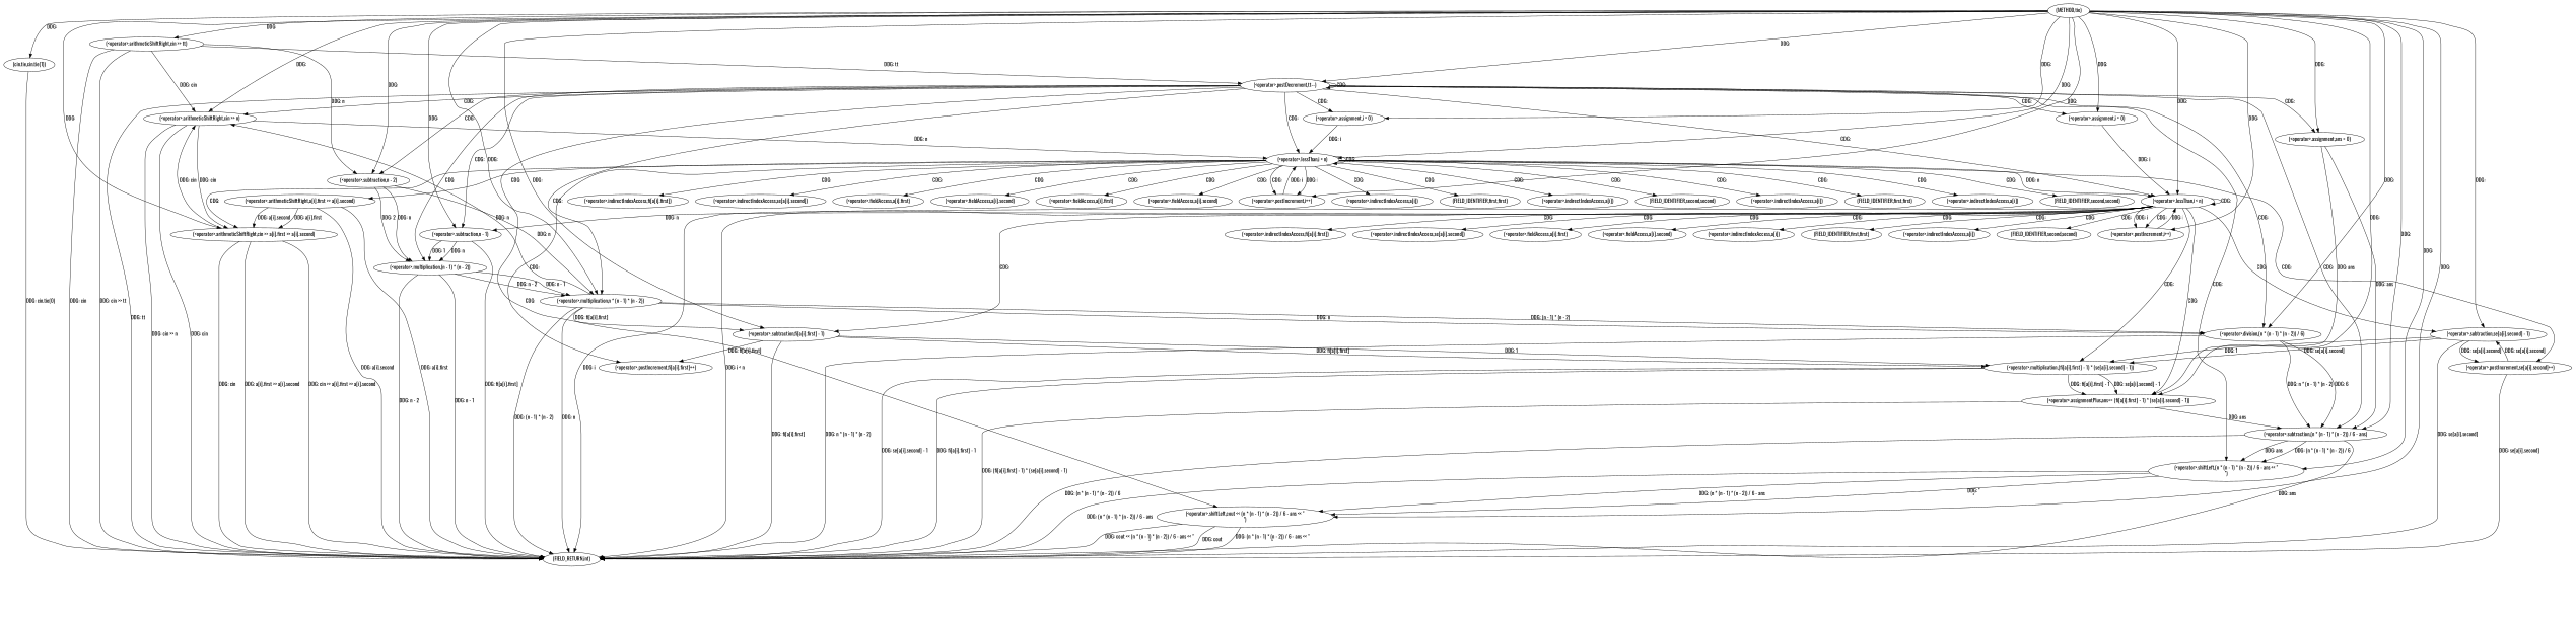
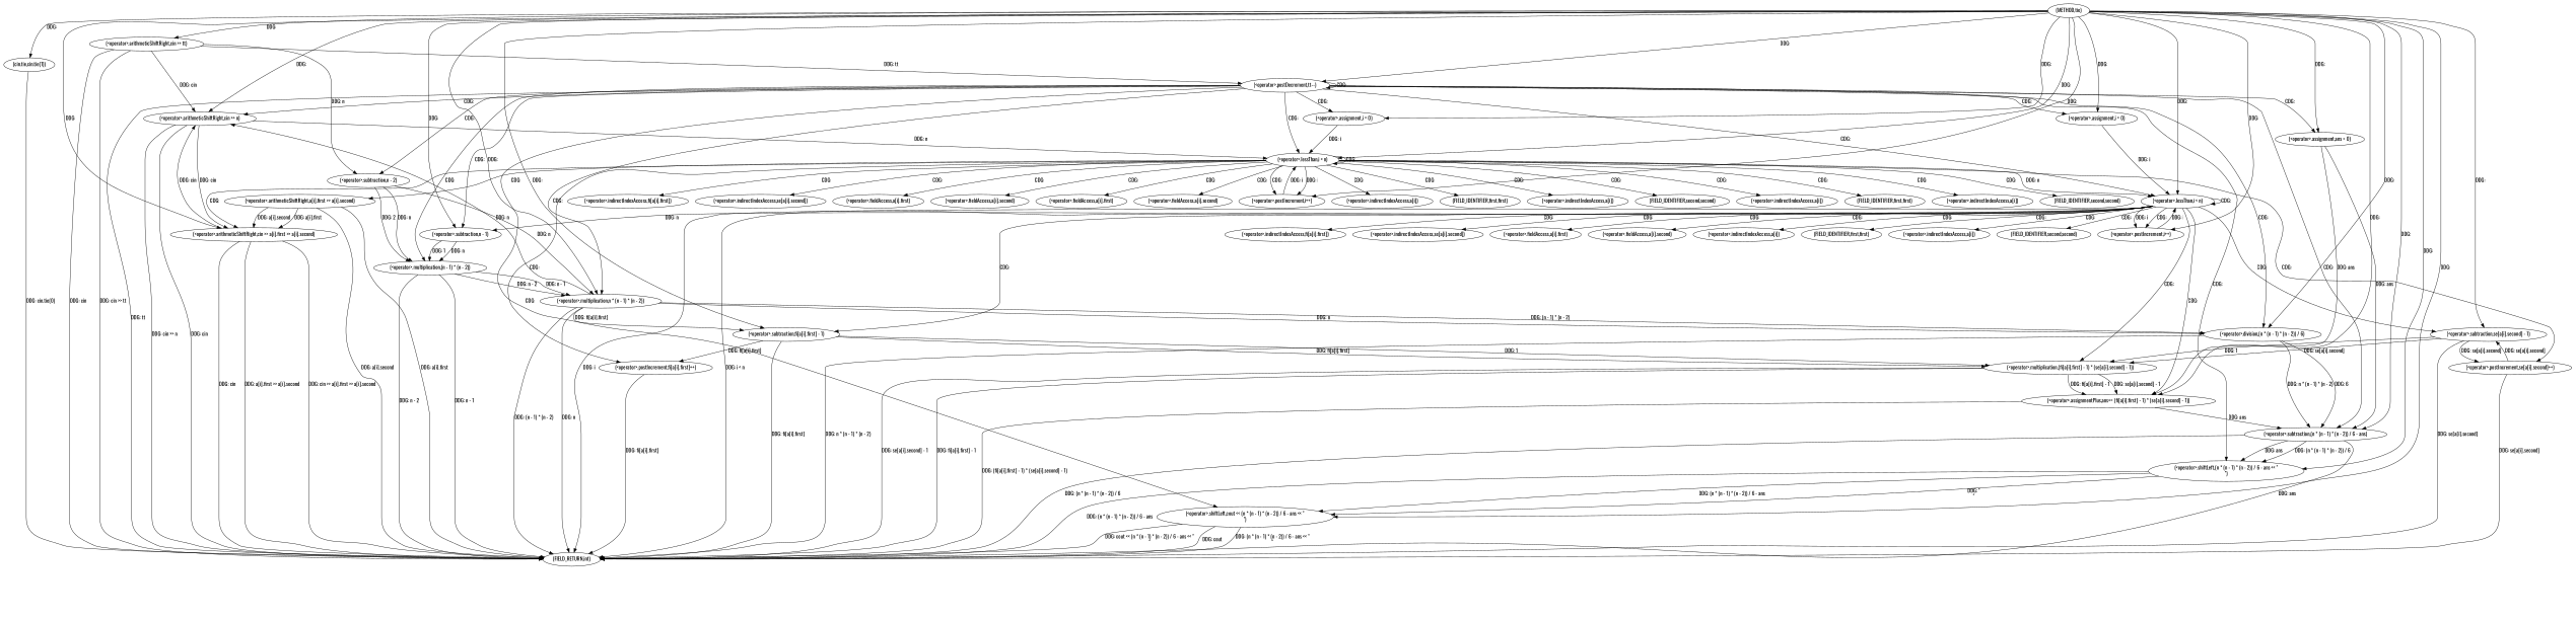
  digraph {
    fontname=Oswald
    node [fontname=Oswald]
    edge [fontname=Oswald]
    n1 [label="(METHOD,tie)"]
    n2 [label="(cin.tie,cin.tie(1))"]
    n3 [label="(<operator>.arithmeticShiftRight,cin >> tt)"]
    n4 [label="(<operator>.postDecrement,tt--)"]
    n5 [label="(<operator>.arithmeticShiftRight,cin >> n)"]
    n6 [label="(<operator>.assignment,ans = 0)"]
    n7 [label="(<operator>.shiftLeft,cout << (n * (n - 1) * (n - 2)) / 6 - ans << \"\n\")"]
    n8 [label="(<operator>.assignment,i = 0)"]
    n9 [label="(<operator>.lessThan,i < n)"]
    n10 [label="(<operator>.postIncrement,i++)"]
    n11 [label="(<operator>.assignment,i = 0)"]
    n12 [label="(<operator>.lessThan,i < n)"]
    n13 [label="(<operator>.postIncrement,i++)"]
    n14 [label="(<operator>.arithmeticShiftRight,cin >> a[i].first >> a[i].second)"]
    n15 [label="(<operator>.assignmentPlus,ans+= (fi[a[i].first] - 1) * (se[a[i].second] - 1))"]
    n16 [label="(<operator>.shiftLeft,(n * (n - 1) * (n - 2)) / 6 - ans << \"\n\")"]
    n17 [label="(<operator>.subtraction,(n * (n - 1) * (n - 2)) / 6 - ans)"]
    n18 [label="(<operator>.division,(n * (n - 1) * (n - 2)) / 6)"]
    n19 [label="(<operator>.subtraction,fi[a[i].first] - 1)"]
    n20 [label="(<operator>.subtraction,se[a[i].second] - 1)"]
    n21 [label="(<operator>.multiplication,n * (n - 1) * (n - 2))"]
    n22 [label="(<operator>.subtraction,n - 1)"]
    n23 [label="(<operator>.subtraction,n - 2)"]
    n24 [label="(FIELD_RETURN,int)"]
    n25 [label="(<operator>.multiplication,(n - 1) * (n - 2))"]
    n26 [label="(<operator>.postIncrement,fi[a[i].first]++)"]
    n27 [label="(<operator>.postIncrement,se[a[i].second]++)"]
    n28 [label="(<operator>.arithmeticShiftRight,a[i].first >> a[i].second)"]
    n29 [label="(<operator>.indirectIndexAccess,fi[a[i].first])"]
    n30 [label="(<operator>.indirectIndexAccess,se[a[i].second])"]
    n31 [label="(<operator>.fieldAccess,a[i].first)"]
    n32 [label="(<operator>.fieldAccess,a[i].second)"]
    n33 [label="(<operator>.fieldAccess,a[i].first)"]
    n34 [label="(<operator>.fieldAccess,a[i].second)"]
    n35 [label="(<operator>.indirectIndexAccess,a[i])"]
    n36 [label="(FIELD_IDENTIFIER,first,first)"]
    n37 [label="(<operator>.indirectIndexAccess,a[i])"]
    n38 [label="(FIELD_IDENTIFIER,second,second)"]
    n39 [label="(<operator>.indirectIndexAccess,a[i])"]
    n40 [label="(FIELD_IDENTIFIER,first,first)"]
    n41 [label="(<operator>.indirectIndexAccess,a[i])"]
    n42 [label="(FIELD_IDENTIFIER,second,second)"]
    n43 [label="(<operator>.multiplication,(fi[a[i].first] - 1) * (se[a[i].second] - 1))"]
    n44 [label="(<operator>.indirectIndexAccess,fi[a[i].first])"]
    n45 [label="(<operator>.indirectIndexAccess,se[a[i].second])"]
    n46 [label="(<operator>.fieldAccess,a[i].first)"]
    n47 [label="(<operator>.fieldAccess,a[i].second)"]
    n48 [label="(<operator>.indirectIndexAccess,a[i])"]
    n49 [label="(FIELD_IDENTIFIER,first,first)"]
    n50 [label="(<operator>.indirectIndexAccess,a[i])"]
    n51 [label="(FIELD_IDENTIFIER,second,second)"]
    n1 -> n2 [label="DDG: "]
    n1 -> n3 [label="DDG: "]
    n1 -> n4 [label="DDG: "]
    n1 -> n5 [label="DDG: "]
    n1 -> n6 [label="DDG: "]
    n1 -> n7 [label="DDG: "]
    n1 -> n8 [label="DDG: "]
    n1 -> n9 [label="DDG: "]
    n1 -> n10 [label="DDG: "]
    n1 -> n11 [label="DDG: "]
    n1 -> n12 [label="DDG: "]
    n1 -> n13 [label="DDG: "]
    n1 -> n14 [label="DDG: "]
    n1 -> n15 [label="DDG: "]
    n1 -> n16 [label="DDG: "]
    n1 -> n17 [label="DDG: "]
    n1 -> n18 [label="DDG: "]
    n1 -> n19 [label="DDG: "]
    n1 -> n20 [label="DDG: "]
    n1 -> n21 [label="DDG: "]
    n1 -> n22 [label="DDG: "]
-   n1 -> n23 [label="DDG: "]
    n2 -> n24 [label="DDG: cin.tie(0)"]
    n3 -> n4 [label="DDG: tt"]
    n3 -> n5 [label="DDG: cin"]
    n3 -> n23 [label="DDG: n"]
    n3 -> n24 [label="DDG: cin"]
    n3 -> n24 [label="DDG: cin >> tt"]
    n4 -> n4 [label="CDG: "]
    n4 -> n5 [label="CDG: "]
    n4 -> n6 [label="CDG: "]
    n4 -> n7 [label="CDG: "]
    n4 -> n8 [label="CDG: "]
    n4 -> n9 [label="CDG: "]
    n4 -> n11 [label="CDG: "]
    n4 -> n12 [label="CDG: "]
    n4 -> n16 [label="CDG: "]
    n4 -> n17 [label="CDG: "]
    n4 -> n18 [label="CDG: "]
    n4 -> n21 [label="CDG: "]
    n4 -> n22 [label="CDG: "]
    n4 -> n23 [label="CDG: "]
    n4 -> n24 [label="DDG: tt"]
    n4 -> n25 [label="CDG: "]
    n5 -> n9 [label="DDG: n"]
    n5 -> n14 [label="DDG: cin"]
    n5 -> n24 [label="DDG: cin"]
    n5 -> n24 [label="DDG: cin >> n"]
    n6 -> n15 [label="DDG: ans"]
    n6 -> n17 [label="DDG: ans"]
    n7 -> n24 [label="DDG: (n * (n - 1) * (n - 2)) / 6 - ans << \"\n\""]
    n7 -> n24 [label="DDG: cout << (n * (n - 1) * (n - 2)) / 6 - ans << \"\n\""]
    n7 -> n24 [label="DDG: cout"]
    n8 -> n9 [label="DDG: i"]
    n9 -> n9 [label="CDG: "]
    n9 -> n10 [label="DDG: i"]
    n9 -> n10 [label="CDG: "]
    n9 -> n12 [label="DDG: n"]
    n9 -> n14 [label="CDG: "]
    n9 -> n26 [label="CDG: "]
    n9 -> n27 [label="CDG: "]
    n9 -> n28 [label="CDG: "]
    n9 -> n29 [label="CDG: "]
    n9 -> n30 [label="CDG: "]
    n9 -> n31 [label="CDG: "]
    n9 -> n32 [label="CDG: "]
    n9 -> n33 [label="CDG: "]
    n9 -> n34 [label="CDG: "]
    n9 -> n35 [label="CDG: "]
    n9 -> n36 [label="CDG: "]
    n9 -> n37 [label="CDG: "]
    n9 -> n38 [label="CDG: "]
    n9 -> n39 [label="CDG: "]
    n9 -> n40 [label="CDG: "]
    n9 -> n41 [label="CDG: "]
    n9 -> n42 [label="CDG: "]
    n10 -> n9 [label="DDG: i"]
    n11 -> n12 [label="DDG: i"]
    n12 -> n12 [label="CDG: "]
    n12 -> n13 [label="DDG: i"]
    n12 -> n13 [label="CDG: "]
    n12 -> n15 [label="CDG: "]
    n12 -> n19 [label="CDG: "]
    n12 -> n20 [label="CDG: "]
    n12 -> n22 [label="DDG: n"]
    n12 -> n24 [label="DDG: i"]
    n12 -> n24 [label="DDG: i < n"]
    n12 -> n43 [label="CDG: "]
    n12 -> n44 [label="CDG: "]
    n12 -> n45 [label="CDG: "]
    n12 -> n46 [label="CDG: "]
    n12 -> n47 [label="CDG: "]
    n12 -> n48 [label="CDG: "]
    n12 -> n49 [label="CDG: "]
    n12 -> n50 [label="CDG: "]
    n12 -> n51 [label="CDG: "]
    n13 -> n12 [label="DDG: i"]
    n14 -> n5 [label="DDG: cin"]
    n14 -> n24 [label="DDG: cin"]
    n14 -> n24 [label="DDG: a[i].first >> a[i].second"]
    n14 -> n24 [label="DDG: cin >> a[i].first >> a[i].second"]
    n15 -> n17 [label="DDG: ans"]
    n15 -> n24 [label="DDG: (fi[a[i].first] - 1) * (se[a[i].second] - 1)"]
    n16 -> n7 [label="DDG: (n * (n - 1) * (n - 2)) / 6 - ans"]
    n16 -> n7 [label="DDG: \"\n\""]
    n16 -> n24 [label="DDG: (n * (n - 1) * (n - 2)) / 6 - ans"]
    n17 -> n16 [label="DDG: (n * (n - 1) * (n - 2)) / 6"]
    n17 -> n16 [label="DDG: ans"]
    n17 -> n24 [label="DDG: (n * (n - 1) * (n - 2)) / 6"]
    n17 -> n24 [label="DDG: ans"]
    n18 -> n17 [label="DDG: n * (n - 1) * (n - 2)"]
    n18 -> n17 [label="DDG: 6"]
    n18 -> n24 [label="DDG: n * (n - 1) * (n - 2)"]
    n19 -> n24 [label="DDG: fi[a[i].first]"]
    n19 -> n26 [label="DDG: fi[a[i].first]"]
    n19 -> n43 [label="DDG: 1"]
    n19 -> n43 [label="DDG: fi[a[i].first]"]
    n20 -> n24 [label="DDG: se[a[i].second]"]
    n20 -> n27 [label="DDG: se[a[i].second]"]
    n20 -> n43 [label="DDG: 1"]
    n20 -> n43 [label="DDG: se[a[i].second]"]
    n21 -> n5 [label="DDG: n"]
    n21 -> n18 [label="DDG: (n - 1) * (n - 2)"]
    n21 -> n18 [label="DDG: n"]
    n21 -> n19 [label="DDG: fi[a[i].first]"]
    n21 -> n24 [label="DDG: n"]
    n21 -> n24 [label="DDG: (n - 1) * (n - 2)"]
    n22 -> n25 [label="DDG: n"]
    n22 -> n25 [label="DDG: 1"]
    n23 -> n21 [label="DDG: n"]
    n23 -> n25 [label="DDG: n"]
    n23 -> n25 [label="DDG: 2"]
    n25 -> n21 [label="DDG: n - 2"]
    n25 -> n21 [label="DDG: n - 1"]
    n25 -> n24 [label="DDG: n - 1"]
    n25 -> n24 [label="DDG: n - 2"]
-   n22 -> n24 [label="DDG: fi[a[i].first]"]
+   n26 -> n24 [label="DDG: fi[a[i].first]"]
    n27 -> n20 [label="DDG: se[a[i].second]"]
    n27 -> n24 [label="DDG: se[a[i].second]"]
    n28 -> n14 [label="DDG: a[i].second"]
    n28 -> n14 [label="DDG: a[i].first"]
    n28 -> n24 [label="DDG: a[i].first"]
    n28 -> n24 [label="DDG: a[i].second"]
    n43 -> n15 [label="DDG: fi[a[i].first] - 1"]
    n43 -> n15 [label="DDG: se[a[i].second] - 1"]
    n43 -> n24 [label="DDG: fi[a[i].first] - 1"]
    n43 -> n24 [label="DDG: se[a[i].second] - 1"]
  }
